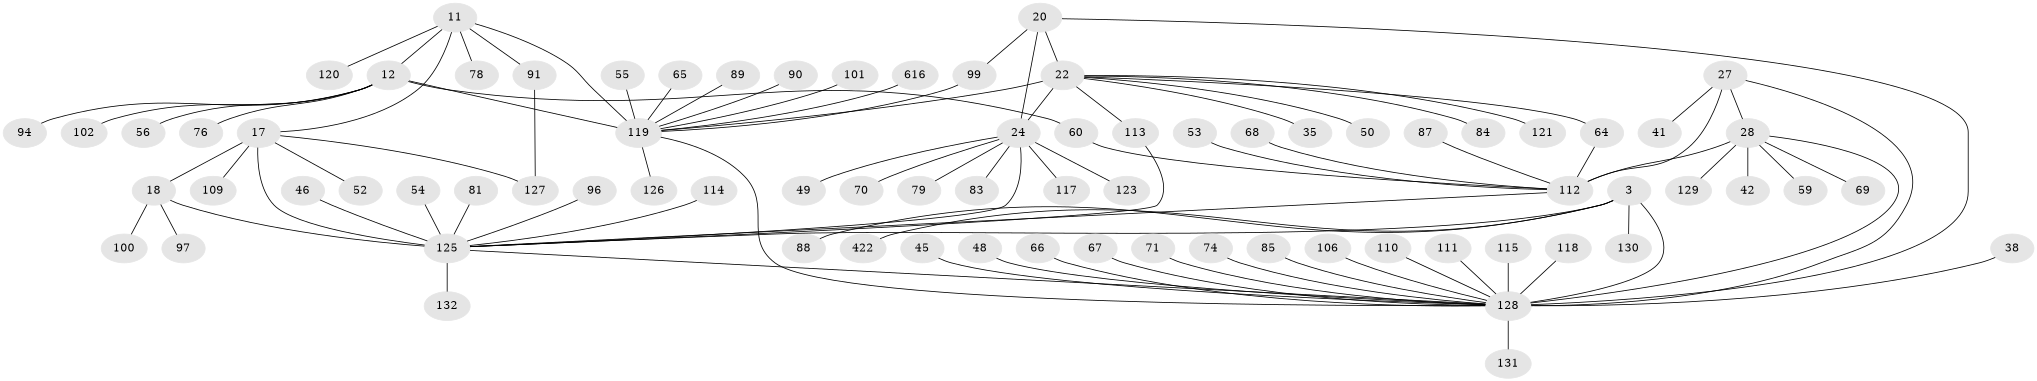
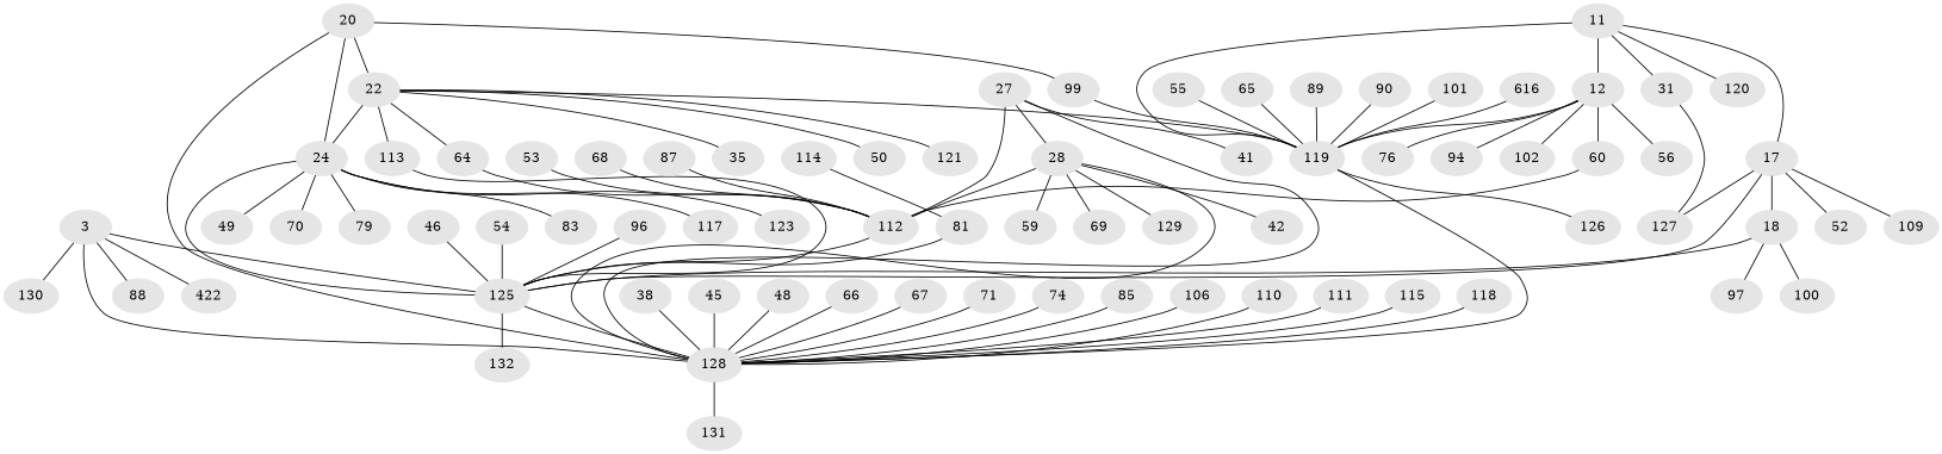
  graph {
    node [color=gray90 style=filled]
    3 [super="+1"]
    88
    n3 [label=422 super="+82"]
    125 [super="+103"]
    128 [super="+44+6+107+124"]
    130
    132
    131
    11 [super="+7"]
    12 [super="+8"]
    17 [super="+14"]
-   78 [super="+77"]
-   91 [super="+31"]
+   91 [super="+31" label=31]
    119 [super="+39+10"]
    120
    56
    60
    76
    94
    102
    18 [super="+15"]
    52
    109 [super="+61"]
    127 [super="+98"]
    126
    112 [super="+86+30"]
    97 [super="+80+92"]
    100
    20 [super="+19"]
    22 [super="+21"]
    24 [super="+23"]
    99
    35
    50
-   84
    113 [super="+105"]
    121
    64
    49
    70
    79
    83
    117
    123 [super="+43"]
    27 [super="+26"]
    28 [super="+25"]
    41
    42
    59
    69
    129 [super="+51"]
    38
    45
    46
    48
    53
    54
    55
    65 [super="+57"]
    66 [super="+37"]
    67
    68
    71
    74
    81
    85
    87
    89
    90 [super="+73"]
    96 [super="+47"]
    101 [super="+32"]
    106
    110
    111
    114
    115
    n77 [label=616 super="+108"]
    118
    3 -- 88
    3 -- n3
    3 -- 125
    3 -- 128 [weight=8]
    3 -- 130
    125 -- 128
    125 -- 132
    128 -- 131
    11 -- 12 [weight=4]
    11 -- 17
-   11 -- 78
    11 -- 91
    11 -- 119 [weight=4]
    11 -- 120
    12 -- 119 [weight=5]
    12 -- 56
    12 -- 60
    12 -- 76
    12 -- 94
    12 -- 102
    17 -- 125 [weight=4]
    17 -- 18 [weight=4]
    17 -- 52
    17 -- 109
    17 -- 127
    91 -- 127
    119 -- 128 [weight=2]
    119 -- 126
    60 -- 112
    18 -- 125 [weight=4]
    18 -- 97
    18 -- 100
    112 -- 125
    20 -- 128
    20 -- 22 [weight=4]
    20 -- 24 [weight=4]
    20 -- 99
    22 -- 119
    22 -- 24 [weight=4]
    22 -- 35
    22 -- 50
-   22 -- 84
    22 -- 113
    22 -- 121
    22 -- 64 [weight=2]
    24 -- 125 [weight=3]
    24 -- 49
    24 -- 70
    24 -- 79
    24 -- 83
    24 -- 117
    24 -- 123
    99 -- 119
    113 -- 125
    64 -- 112
    27 -- 128
    27 -- 112 [weight=4]
    27 -- 28 [weight=4]
    27 -- 41
    28 -- 128
    28 -- 112 [weight=4]
    28 -- 42
    28 -- 59
    28 -- 69
    28 -- 129
    38 -- 128
    45 -- 128
    46 -- 125
    48 -- 128
    53 -- 112
    54 -- 125
    55 -- 119
    65 -- 119
    66 -- 128
    67 -- 128
    68 -- 112
    71 -- 128
    74 -- 128
    81 -- 125
    85 -- 128
    87 -- 112
    89 -- 119
    90 -- 119
    96 -- 125
    101 -- 119
    106 -- 128
    110 -- 128
    111 -- 128
-   114 -- 125
+   114 -- 81
    115 -- 128
    n77 -- 119
    118 -- 128
  }
